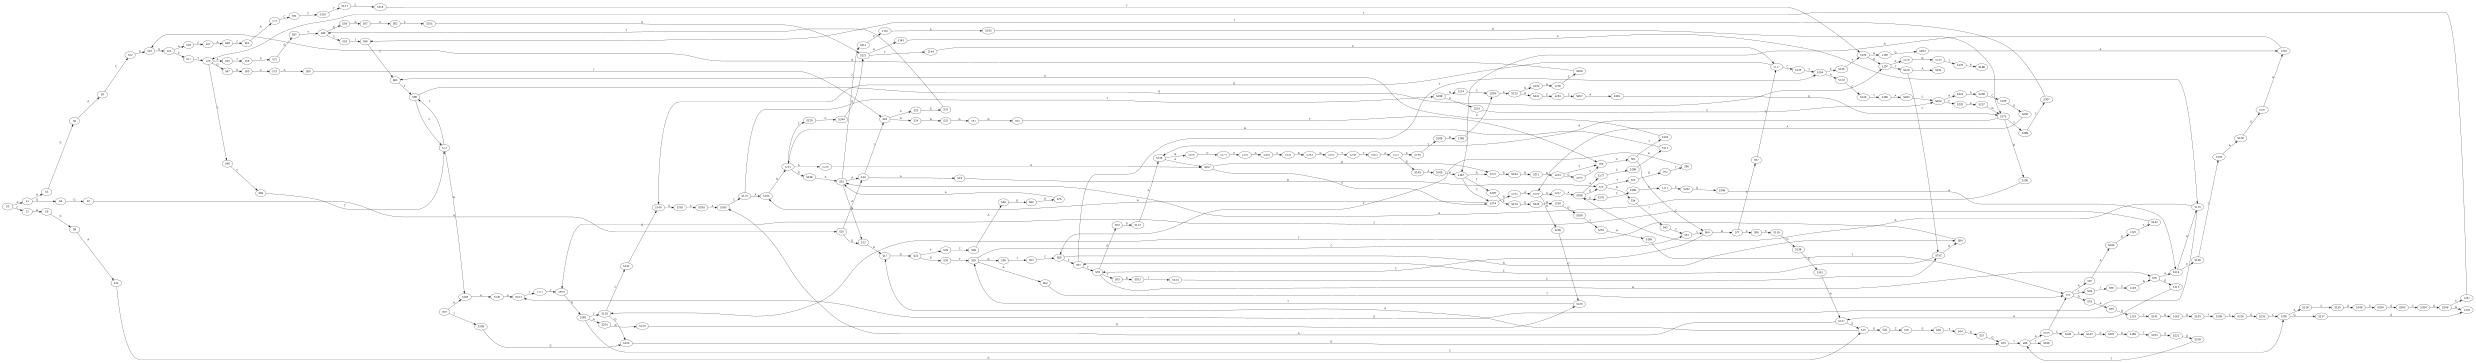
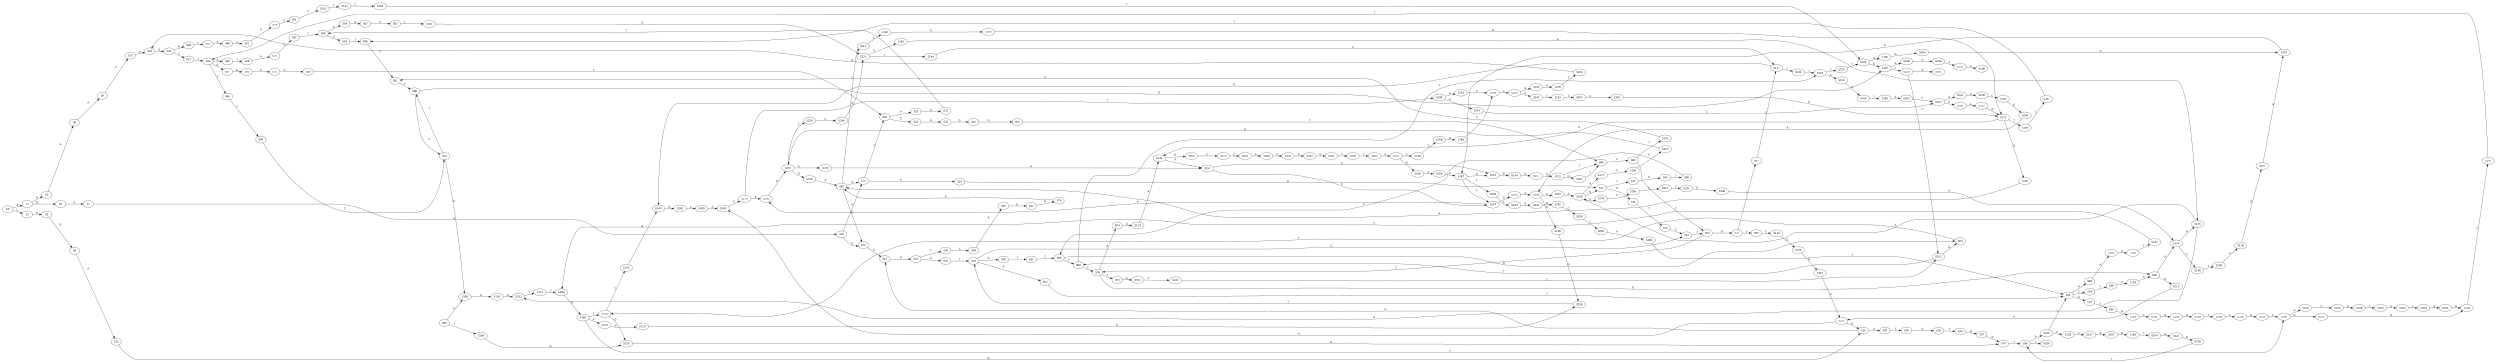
  strict digraph {
    fontname=Nunito
    rankdir=LR
    node [fontname=Nunito]
    edge [fontname=Nunito]
    S0
    S1
    S2
    S3
    S4
    S5
    S6
    S7
    S8
    S9
    S10
    S11
    S12
    S13
    S14
    S15
    S16
    S17
    S18
    S19
    S20
    S21
    S22
    S23
    S24
    S25
    S26
    S27
    S28
    S29
    S30
    S31
    S32
    S33
    S34
    S35
    S36
    S37
    S38
    S39
    S40
    S41
    S42
    S43
    S44
    S45
    S46
    S47
    S48
    S49
    S50
    S51
    S52
    S53
    S54
    S55
    S56
    S57
    S58
    S59
    S60
    S61
    S62
    S63
    S64
    S65
    S66
    S67
    S68
    S69
    S70
    S71
    S72
    S73
    S74
    S75
    S76
    S77
    S78
    S79
    S80
    S81
    S82
    S83
    S84
    S85
    S86
    S87
    S88
    S108
    S90
    S91
    S92
    S93
    S94
    S95
    S96
    S97
    S98
    S99
    S100
    S101
    S102
    S103
    S104
    S105
    S106
    S107
    S89
    S109
    S110
    S111
    n113 [label=S912]
    S113
    S114
    S115
    S116
    S117
    S118
    S119
    S120
    S121
    S122
    S123
    S124
    S125
    S126
    S128
    S129
    S130
    S131
    S132
    S133
    S134
    S135
    S136
    S137
    S138
    S139
    S140
    S141
    S142
    S143
    S144
    S145
    S146
    S147
    S127
    S148
    S149
    S150
    S151
    S152
    S153
    S154
    S155
    S156
    S157
    S158
    S159
    S160
    S161
    S162
    S163
    n165 [label=S464]
    S165
    S166
    S167
    S168
    S169
    S170
    S171
    S172
    S173
    S174
    S175
    S176
    S177
    S178
    S179
    S180
    S181
    S182
    S183
    S184
    S185
    S186
    S187
    S188
    S189
    S190
    S191
    S192
    S193
    S194
    S195
    S196
    S197
    S198
    S199
    S200
    S201
    S202
    S203
    S204
    S205
    S206
    S207
    S208
    S209
    S210
    S211
    S212
    S213
    S214
    S215
    S216
    S217
    S218
    S219
    S220
    S221
    S222
    S223
    S224
    S225
    S226
    S227
    S228
    S229
    S230
    S231
    S232
    S233
    S234
    S235
    S236
    S237
    S238
    S239
    S240
    S241
    S242
    S243
    S244
    S245
    S246
    S247
    S248
    S249
    S250
    S251
    S252
    S253
    S254
    S255
    S256
    S257
    S258
    S259
    S260
    S261
    S262
    S263
    S264
    S265
    S266
    S0 -> S1 [label=A]
    S0 -> S2 [label=C]
    S1 -> S3 [label=A]
    S1 -> S4 [label=G]
    S2 -> S5 [label=G]
    S3 -> S6 [label=G]
    S4 -> S7 [label=G]
    S5 -> S8 [label=G]
    S6 -> S9 [label=A]
    S7 -> S10 [label=A]
    S8 -> S11 [label=A]
    S9 -> S12 [label=C]
    S10 -> S13 [label=G]
    S10 -> S14 [label=A]
    S11 -> S15 [label=G]
    S12 -> S16 [label=G]
    S13 -> S17 [label=A]
    S14 -> S18 [label=T]
    S14 -> S19 [label=A]
    S15 -> S17 [label=A]
    S15 -> S20 [label=G]
    S16 -> S21 [label=G]
    S17 -> S22 [label=G]
    S18 -> S23 [label=A]
    S18 -> S24 [label=G]
    S19 -> S25 [label=G]
    S20 -> S26 [label=C]
    S21 -> S27 [label=C]
    S21 -> S28 [label=A]
    S22 -> S29 [label=T]
    S22 -> S30 [label=G]
    S23 -> S31 [label=G]
    S24 -> S32 [label=G]
    S25 -> S33 [label=T]
    S25 -> S34 [label=G]
    S26 -> S35 [label=G]
    S27 -> S36 [label=T]
    S28 -> S37 [label=C]
    S29 -> S38 [label=C]
    S30 -> S39 [label=T]
    S31 -> S40 [label=T]
    S32 -> S41 [label=G]
    S33 -> S42 [label=G]
    S34 -> S43 [label=T]
    S35 -> S44 [label=T]
    S36 -> S45 [label=A]
    S36 -> S46 [label=C]
    S36 -> S47 [label=G]
    S37 -> S48 [label=A]
    S38 -> S49 [label=A]
    S39 -> S50 [label=G]
    S39 -> S51 [label=C]
    S39 -> S52 [label=A]
    S40 -> S53 [label=C]
    S40 -> S54 [label=A]
    S41 -> S55 [label=G]
    S42 -> S56 [label=T]
    S43 -> S51 [label=C]
    S44 -> S57 [label=G]
    S45 -> S58 [label=T]
    S46 -> S59 [label=T]
    S47 -> S60 [label=G]
    S48 -> S61 [label=C]
    S49 -> S62 [label=G]
    S50 -> S63 [label=T]
    S51 -> S64 [label=C]
    S52 -> S65 [label=T]
    S53 -> S66 [label=T]
    S54 -> S67 [label=G]
    S55 -> S68 [label=T]
    S56 -> S69 [label=C]
    S57 -> S70 [label=G]
    S58 -> S71 [label=A]
    S59 -> S72 [label=C]
    S60 -> S73 [label=A]
    S61 -> S74 [label=A]
    S62 -> S75 [label=G]
    S63 -> S69 [label=C]
    S64 -> S76 [label=C]
    S64 -> S77 [label=G]
    S65 -> S78 [label=C]
    S65 -> S79 [label=G]
    S65 -> S80 [label=A]
    S66 -> S81 [label=C]
    S67 -> S82 [label=C]
    S68 -> S83 [label=C]
    S69 -> S84 [label=G]
    S69 -> S85 [label=C]
    S70 -> S86 [label=T]
    S71 -> S87 [label=G]
    S72 -> S88 [label=T]
    S72 -> S108 [label=G]
    S73 -> S90 [label=A]
    S74 -> S91 [label=C]
    S75 -> S92 [label=A]
    S76 -> S93 [label=T]
    S76 -> S94 [label=A]
    S76 -> S95 [label=G]
    S77 -> S96 [label=C]
    S77 -> S97 [label=T]
    S78 -> S98 [label=T]
    S79 -> S99 [label=A]
    S80 -> S100 [label=A]
    S81 -> S88 [label=T]
    S82 -> S101 [label=C]
    S83 -> S64 [label=C]
    S83 -> S102 [label=T]
    S84 -> S103 [label=T]
    S85 -> S76 [label=C]
    S85 -> S104 [label=T]
    S86 -> S105 [label=A]
    S86 -> S106 [label=T]
    S87 -> S40 [label=T]
    S88 -> S72 [label=C]
    S88 -> S107 [label=G]
    S108 -> S130 [label=A]
    S90 -> S18 [label=T]
    S91 -> S110 [label=C]
    S92 -> S13 [label=G]
    S92 -> S14 [label=A]
    S92 -> S111 [label=C]
    S93 -> n113 [label=G]
    S94 -> S113 [label=G]
    S95 -> S114 [label=A]
    S95 -> S115 [label=G]
    S96 -> S116 [label=C]
    S97 -> S117 [label=C]
    S98 -> S118 [label=C]
    S99 -> S119 [label=G]
    S100 -> S120 [label=G]
    S101 -> S121 [label=G]
    S102 -> S81 [label=C]
    S103 -> S122 [label=C]
    S103 -> S123 [label=G]
    S104 -> S124 [label=A]
    S104 -> S125 [label=C]
    S105 -> S65 [label=T]
    S105 -> S126 [label=C]
    S107 -> S128 [label=A]
    S107 -> S129 [label=T]
    S89 -> S108 [label=A]
    S89 -> S109 [label=T]
    S109 -> S123 [label=G]
    S110 -> S131 [label=T]
    S111 -> S132 [label=C]
    n113 -> S133 [label=T]
    S113 -> S134 [label=A]
    S114 -> S135 [label=A]
    S114 -> S136 [label=C]
    S115 -> S137 [label=A]
    S116 -> S138 [label=G]
    S117 -> S139 [label=C]
    S117 -> S140 [label=G]
    S118 -> S95 [label=G]
    S119 -> S141 [label=C]
    S120 -> S142 [label=T]
    S121 -> S143 [label=A]
    S121 -> S144 [label=T]
    S122 -> S140 [label=G]
    S123 -> S70 [label=G]
    S124 -> S145 [label=C]
    S125 -> S146 [label=T]
    S126 -> S147 [label=C]
    S128 -> S150 [label=G]
    S129 -> S151 [label=A]
    S129 -> S152 [label=C]
    S130 -> S153 [label=G]
    S131 -> S154 [label=C]
    S132 -> S155 [label=A]
    S133 -> S152 [label=C]
    S134 -> S156 [label=G]
    S134 -> S157 [label=A]
    S135 -> S153 [label=G]
    S135 -> S158 [label=A]
    S136 -> S159 [label=T]
    S137 -> S15 [label=G]
    S137 -> S160 [label=A]
    S138 -> S161 [label=G]
    S139 -> S104 [label=T]
    S140 -> S162 [label=G]
    S141 -> S163 [label=G]
    S142 -> n165 [label=C]
    S143 -> S135 [label=A]
    S144 -> S117 [label=C]
    S145 -> S165 [label=T]
    S146 -> S107 [label=G]
    S146 -> S166 [label=A]
    S147 -> S167 [label=G]
    S127 -> S148 [label=C]
    S127 -> S149 [label=G]
    S148 -> S168 [label=T]
    S149 -> S169 [label=A]
    S150 -> S170 [label=T]
    S152 -> S84 [label=G]
    S152 -> S85 [label=C]
    S153 -> S171 [label=T]
    S154 -> S146 [label=T]
    S155 -> S172 [label=G]
    S156 -> S173 [label=C]
    S157 -> S174 [label=C]
    S157 -> S175 [label=G]
    S158 -> S25 [label=G]
    S158 -> S176 [label=C]
    S158 -> S177 [label=A]
    S159 -> S178 [label=A]
    S160 -> S179 [label=C]
    S161 -> S137 [label=A]
    S162 -> S180 [label=A]
    S163 -> S181 [label=G]
    n165 -> S182 [label=G]
    S165 -> S183 [label=A]
    S166 -> S184 [label=G]
    S167 -> S185 [label=G]
    S168 -> S186 [label=G]
    S169 -> S187 [label=A]
    S170 -> S188 [label=A]
    S171 -> n165 [label=C]
    S172 -> S134 [label=A]
    S172 -> S189 [label=T]
    S172 -> S190 [label=G]
    S173 -> S191 [label=C]
    S174 -> S192 [label=G]
    S174 -> S193 [label=A]
    S175 -> S194 [label=G]
    S176 -> S195 [label=C]
    S177 -> S196 [label=C]
    S178 -> S197 [label=G]
    S179 -> S193 [label=A]
    S179 -> S198 [label=T]
    S180 -> S160 [label=A]
    S181 -> S199 [label=T]
    S182 -> S103 [label=T]
    S182 -> S200 [label=C]
    S182 -> S201 [label=A]
    S183 -> S202 [label=C]
    S184 -> S203 [label=A]
    S185 -> S204 [label=T]
    S186 -> S205 [label=C]
    S187 -> S174 [label=C]
    S187 -> S175 [label=G]
    S187 -> S206 [label=T]
    S189 -> S207 [label=C]
    S190 -> S92 [label=A]
    S191 -> S208 [label=A]
    S192 -> S209 [label=A]
    S193 -> S210 [label=G]
    S194 -> S211 [label=G]
    S195 -> S212 [label=C]
    S196 -> S213 [label=A]
    S197 -> S203 [label=A]
    S198 -> S214 [label=G]
    S198 -> S215 [label=A]
    S199 -> S216 [label=C]
    S200 -> S217 [label=G]
    S200 -> S218 [label=A]
    S201 -> S219 [label=G]
    S202 -> S220 [label=C]
    S202 -> S221 [label=A]
    S203 -> S187 [label=A]
    S204 -> S222 [label=G]
    S205 -> S223 [label=A]
    S206 -> S224 [label=C]
    S207 -> S66 [label=T]
    S208 -> S225 [label=C]
    S209 -> S226 [label=G]
    S209 -> S227 [label=A]
    S210 -> S228 [label=G]
    S210 -> S229 [label=C]
    S210 -> S230 [label=A]
    S211 -> S231 [label=G]
    S212 -> S232 [label=C]
    S213 -> S210 [label=G]
    S214 -> S205 [label=C]
    S215 -> S202 [label=C]
    S216 -> S233 [label=G]
    S217 -> S234 [label=G]
    S218 -> S235 [label=C]
    S219 -> S236 [label=G]
    S220 -> S237 [label=A]
    S221 -> S238 [label=A]
    S222 -> S239 [label=G]
    S223 -> S240 [label=G]
    S223 -> S241 [label=A]
    S224 -> S242 [label=G]
    S225 -> S243 [label=G]
    S226 -> S236 [label=G]
    S227 -> S158 [label=A]
    S228 -> S92 [label=A]
    S229 -> S244 [label=C]
    S230 -> S157 [label=A]
    S231 -> S68 [label=T]
    S231 -> S245 [label=G]
    S232 -> S246 [label=G]
    S233 -> S200 [label=C]
-   S266 -> S247 [label=C]
+   S234 -> S247 [label=C]
    S235 -> S248 [label=G]
    S236 -> S39 [label=T]
    S237 -> S172 [label=G]
    S238 -> S249 [label=C]
    S239 -> S86 [label=T]
    S240 -> S250 [label=A]
    S241 -> S251 [label=C]
    S242 -> S252 [label=G]
    S243 -> S253 [label=G]
    S244 -> S121 [label=G]
    S245 -> S68 [label=T]
    S246 -> S114 [label=A]
    S247 -> S36 [label=T]
    S248 -> S254 [label=C]
    S249 -> S255 [label=G]
    S250 -> S256 [label=C]
    S251 -> S257 [label=C]
    S252 -> S258 [label=G]
    S253 -> S259 [label=T]
    S254 -> S260 [label=G]
    S255 -> S209 [label=A]
    S256 -> S16 [label=G]
    S257 -> S261 [label=A]
    S258 -> S262 [label=T]
    S259 -> S263 [label=T]
    S260 -> S264 [label=C]
    S261 -> S172 [label=G]
    S262 -> S265 [label=A]
    S263 -> S127 [label=A]
    S264 -> S266 [label=G]
    S265 -> S65 [label=T]
    S266 -> S234 [label=G]
  }
